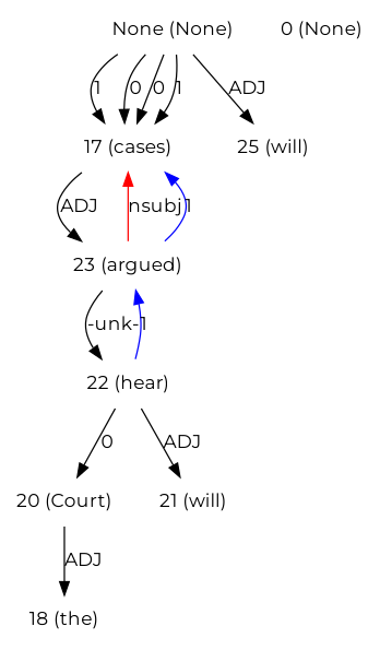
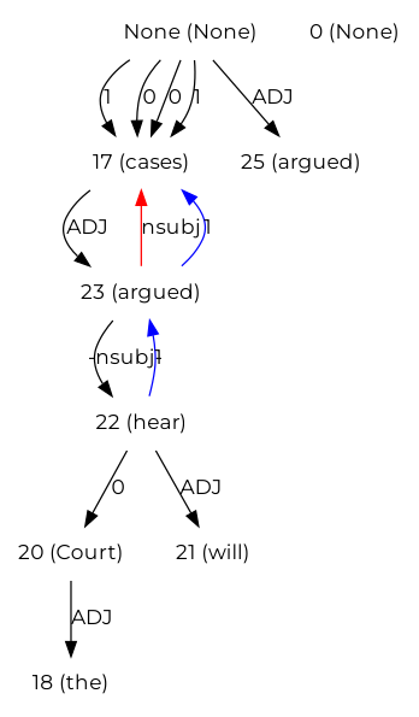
  digraph {
    fontname=Montserrat
    node [fontname=Montserrat shape=plaintext]
    edge [dir=forward fontname=Montserrat]
    n1 [label="None (None)"]
    n2 [label="17 (cases)"]
-   n3 [label="25 (will)"]
+   n3 [label="25 (argued)"]
    n4 [label="23 (argued)"]
    n5 [label="22 (hear)"]
    n6 [label="0 (None)"]
    n7 [label="20 (Court)"]
    n8 [label="21 (will)"]
    n9 [label="18 (the)"]
    n1 -> n2 [label=1]
    n1 -> n2 [label=0]
    n1 -> n2 [label=0]
    n1 -> n2 [label=1]
    n1 -> n3 [label=ADJ]
    n2 -> n4 [label=ADJ]
    n4 -> n2 [color=red label=nsubj]
    n4 -> n2 [color=blue label=1]
-   n4 -> n5 [label="-unk-"]
+   n4 -> n5 [label="-nsubj-"]
    n5 -> n4 [color=blue label=1]
    n5 -> n7 [label=0]
    n5 -> n8 [label=ADJ]
    n7 -> n9 [label=ADJ]
  }
